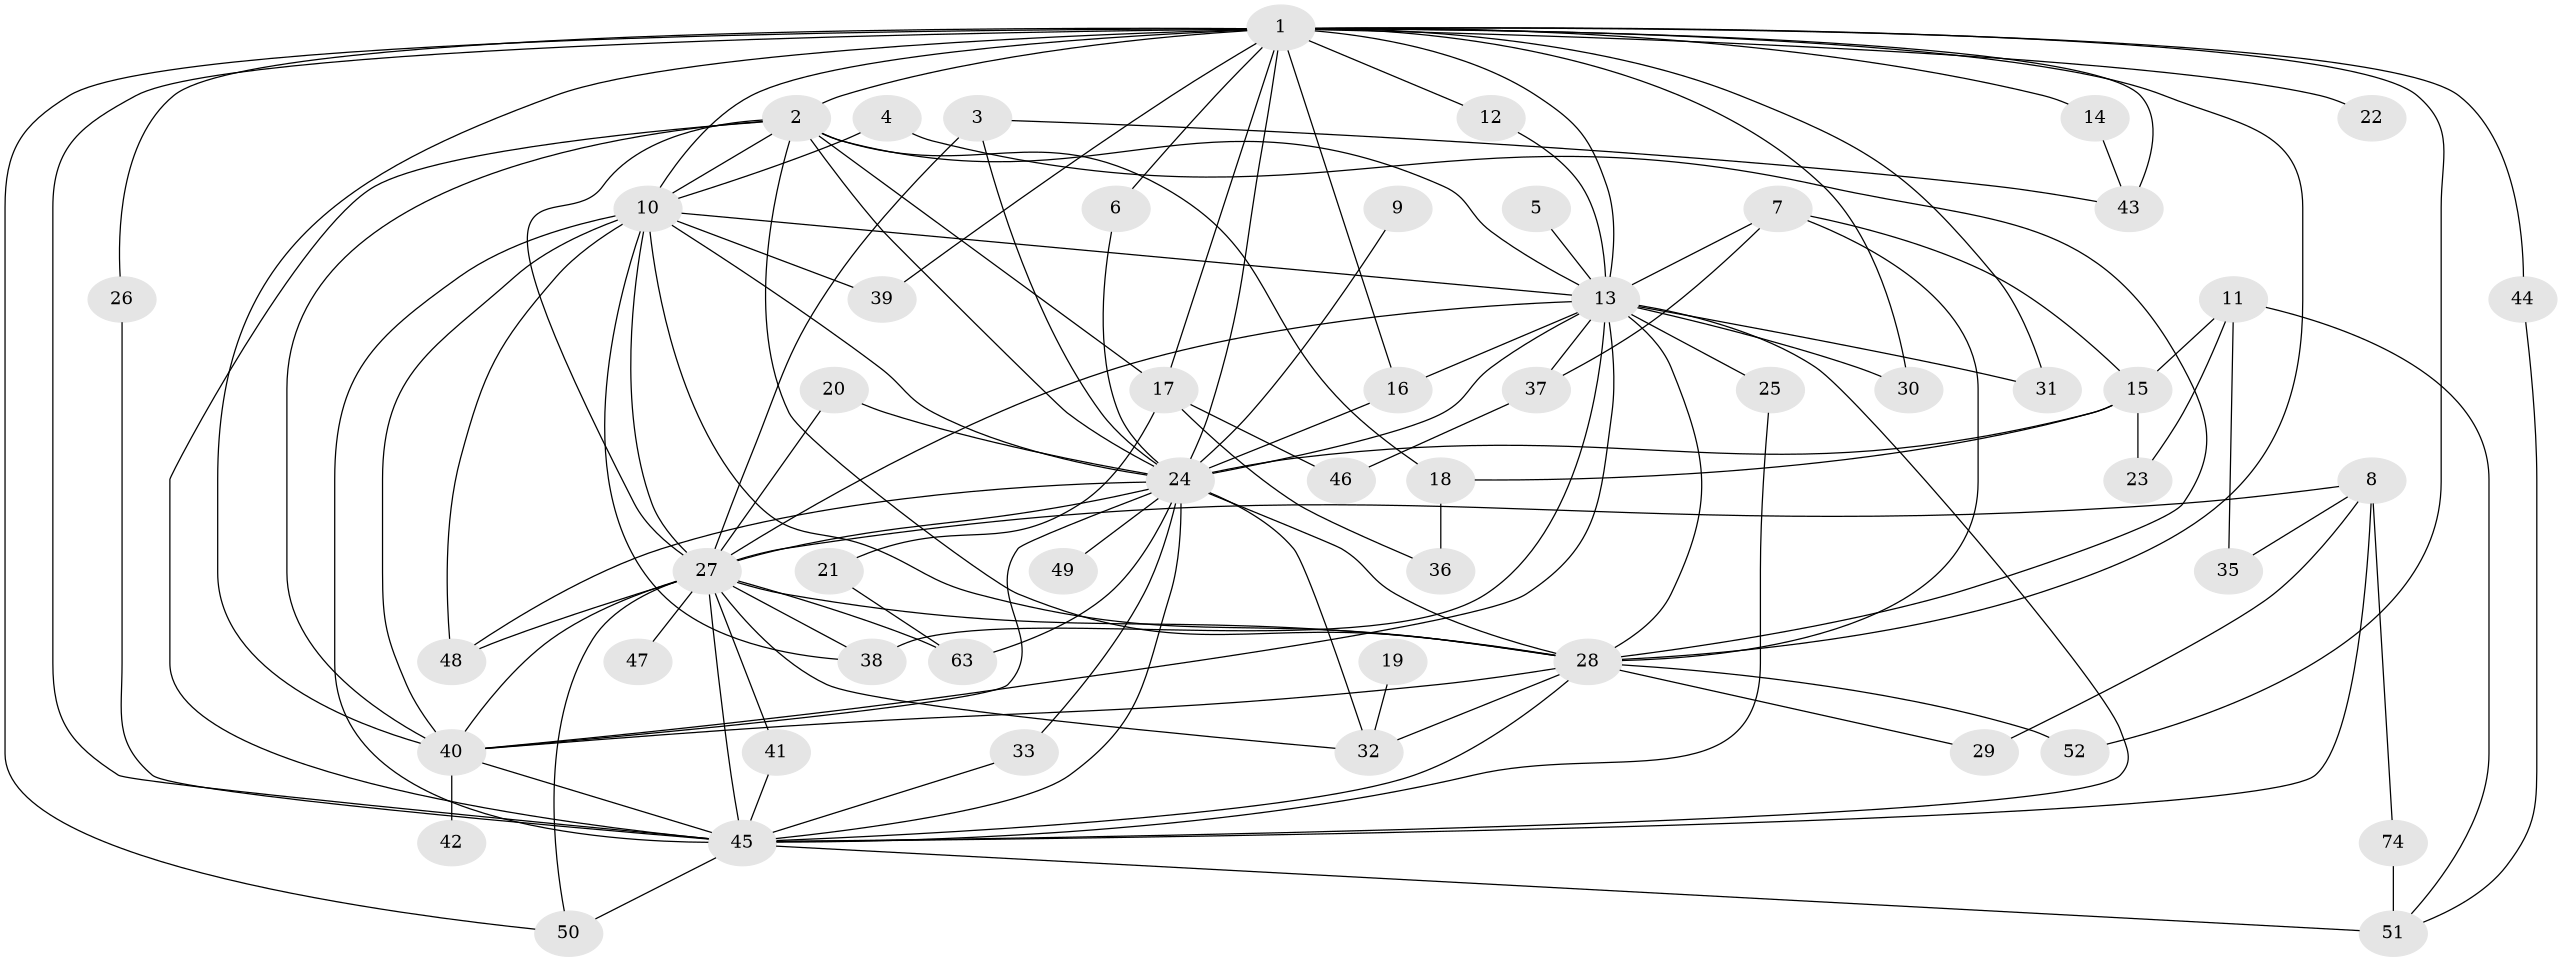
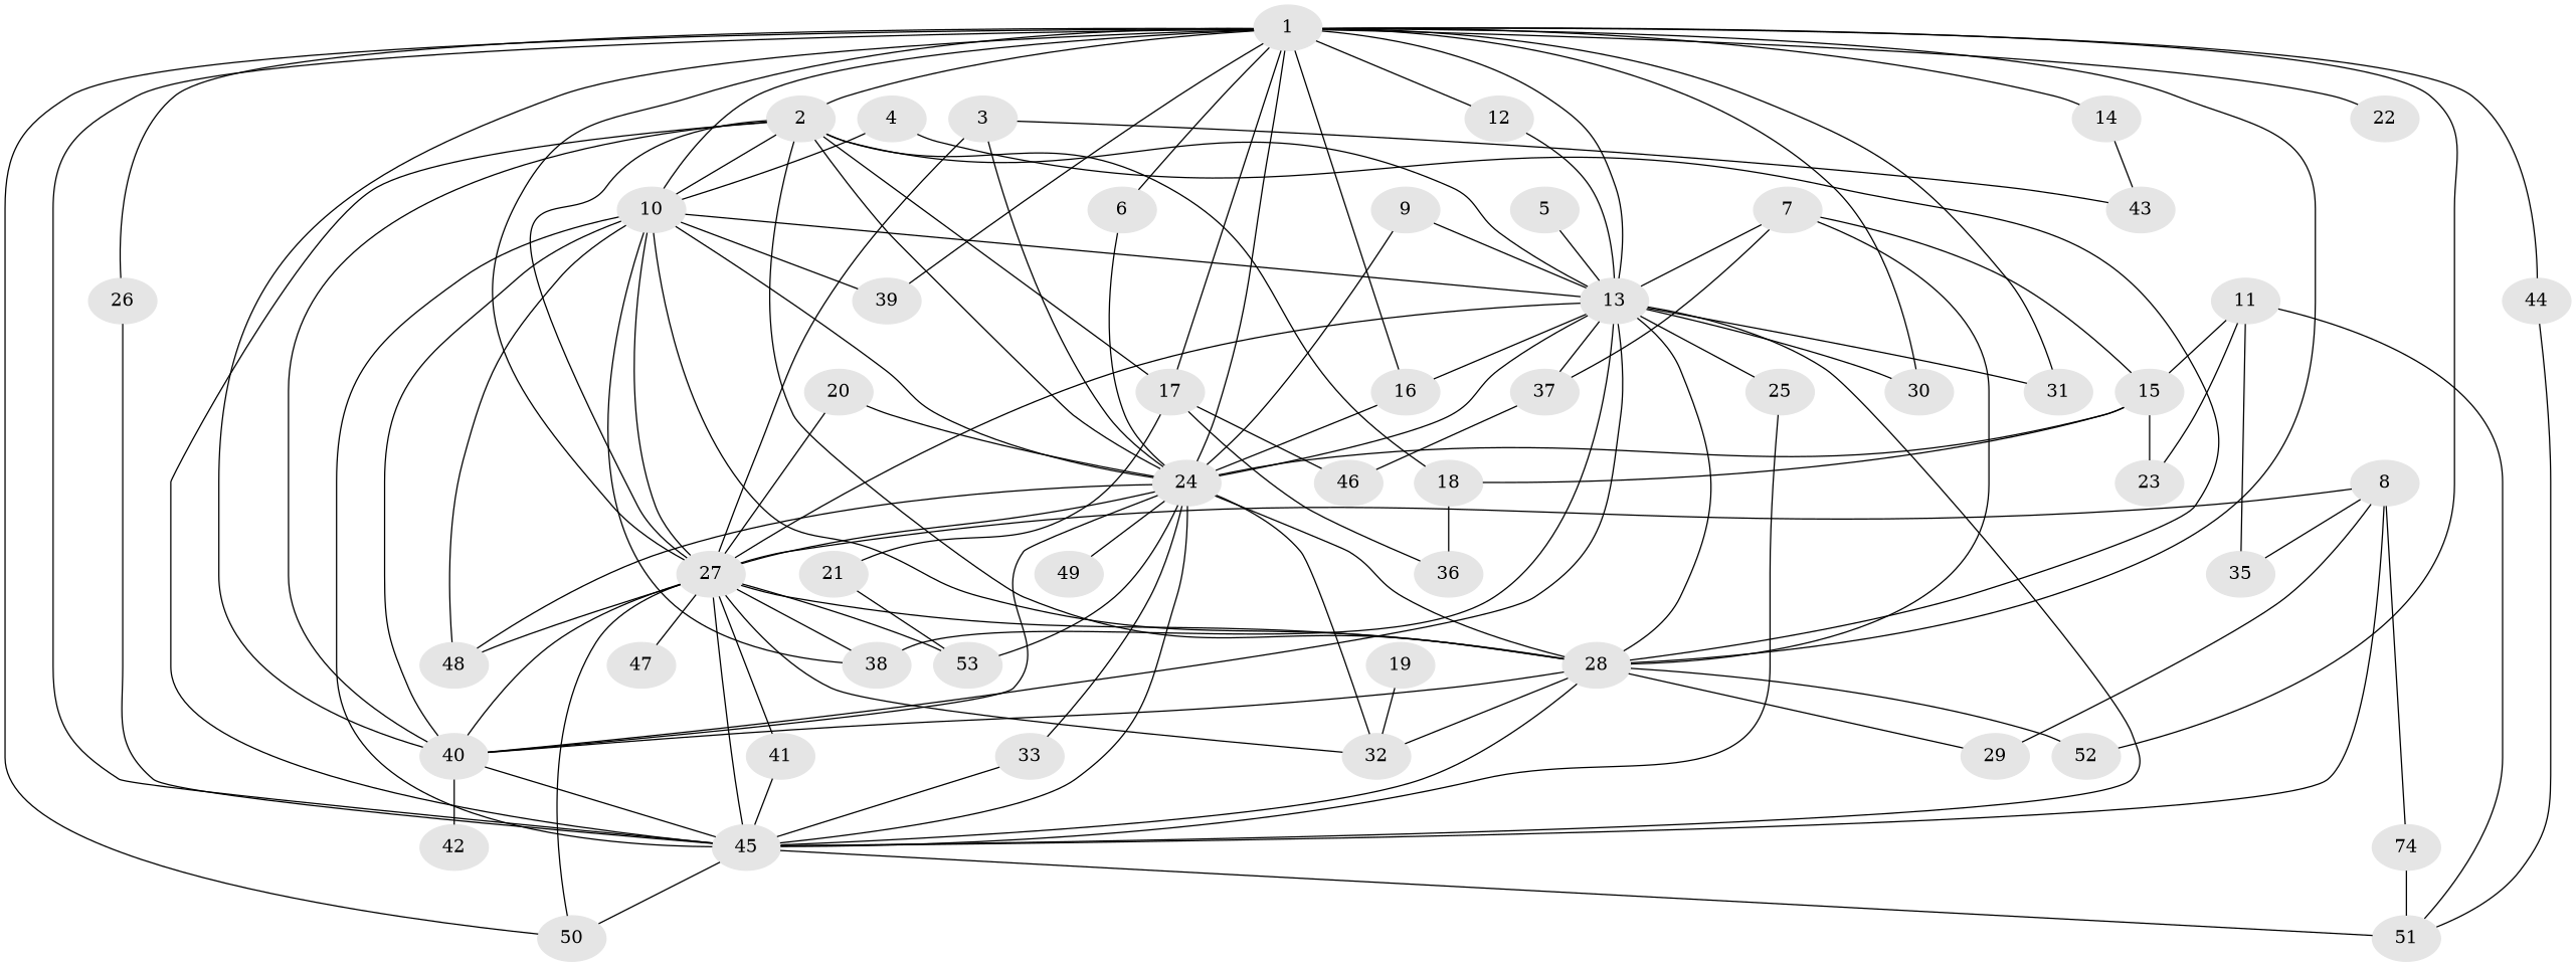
  graph {
    node [color=gray90 style=filled]
    edge [weight=1.0]
    1
    2
    6
    10
    12
    13
    14
    16
    17
    22
    24
    26
    27
    28
    30
    31
    39
    40
    44
    45
    50
    52
    18
    38
    48
    37
    25
    43
    21
    36
    46
    32
-   53 [label=63]
+   53
    33
    49
    41
    47
    29
    42
    51
    3
    4
    5
    7
    15
    23
    8
    n48 [label=74]
    35
    19
    9
    11
    20
    1 -- 2 [weight=2.0]
    1 -- 6
    1 -- 10 [weight=2.0]
    1 -- 12
    1 -- 13 [weight=2.0]
    1 -- 14 [weight=2.0]
    1 -- 16
    1 -- 17
    1 -- 22 [weight=2.0]
    1 -- 24 [weight=2.0]
    1 -- 26
-   1 -- 43 [weight=2.0]
+   1 -- 27 [weight=2.0]
    1 -- 28 [weight=2.0]
    1 -- 30
    1 -- 31 [weight=2.0]
    1 -- 39 [weight=2.0]
    1 -- 40 [weight=2.0]
    1 -- 44
    1 -- 45 [weight=3.0]
    1 -- 50
    1 -- 52
    2 -- 10
    2 -- 13 [weight=2.0]
    2 -- 17
    2 -- 24 [weight=2.0]
    2 -- 27
    2 -- 28
    2 -- 40
    2 -- 45
    2 -- 18
    6 -- 24
    10 -- 13
    10 -- 24
    10 -- 27 [weight=2.0]
    10 -- 28
    10 -- 39
    10 -- 40 [weight=2.0]
    10 -- 45
    10 -- 38
    10 -- 48
    12 -- 13
    13 -- 16
    13 -- 24
    13 -- 27
    13 -- 28
    13 -- 30
    13 -- 31
    13 -- 40
    13 -- 45
    13 -- 38
    13 -- 37
    13 -- 25 [weight=2.0]
    14 -- 43
    16 -- 24
    17 -- 21
    17 -- 36
    17 -- 46
    24 -- 27
    24 -- 28
    24 -- 40
    24 -- 45
    24 -- 48
    24 -- 32
    24 -- 53 [weight=2.0]
    24 -- 33
    24 -- 49
    26 -- 45
    27 -- 28
    27 -- 40
    27 -- 45 [weight=2.0]
    27 -- 50
    27 -- 38
    27 -- 48
    27 -- 32
    27 -- 53
    27 -- 41
    27 -- 47
    28 -- 40
    28 -- 45 [weight=2.0]
    28 -- 52 [weight=2.0]
    28 -- 32
    28 -- 29
    40 -- 45
    40 -- 42
    44 -- 51
    45 -- 50
    45 -- 51 [weight=2.0]
    18 -- 36
    37 -- 46
    25 -- 45
    21 -- 53
    33 -- 45
    41 -- 45
    3 -- 24
    3 -- 27
    3 -- 43
    4 -- 10
    4 -- 28
    5 -- 13
    7 -- 13
    7 -- 28
    7 -- 37
    7 -- 15
    15 -- 24
    15 -- 18
    15 -- 23
    8 -- 27
    8 -- 45
    8 -- 29 [weight=2.0]
    8 -- n48
    8 -- 35
    n48 -- 51 [weight=2.0]
    19 -- 32
+   9 -- 13
    9 -- 24
    11 -- 51
    11 -- 15
    11 -- 23
    11 -- 35
    20 -- 24
    20 -- 27
  }
